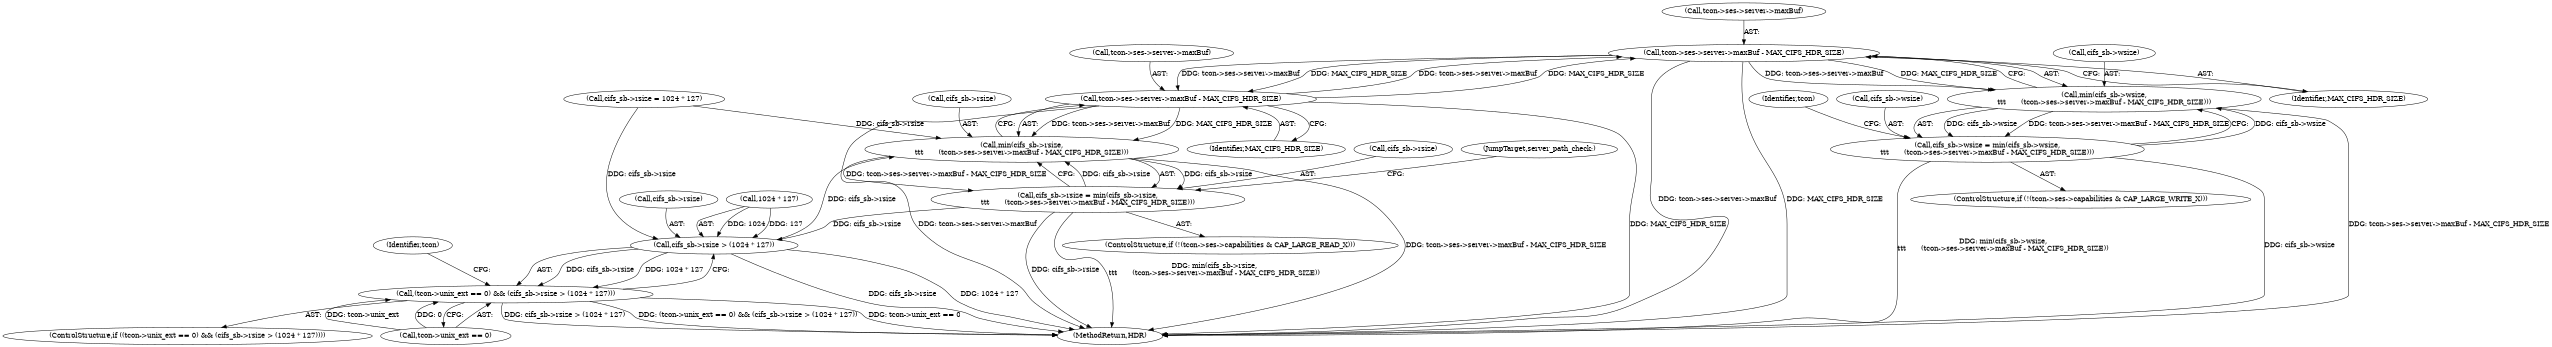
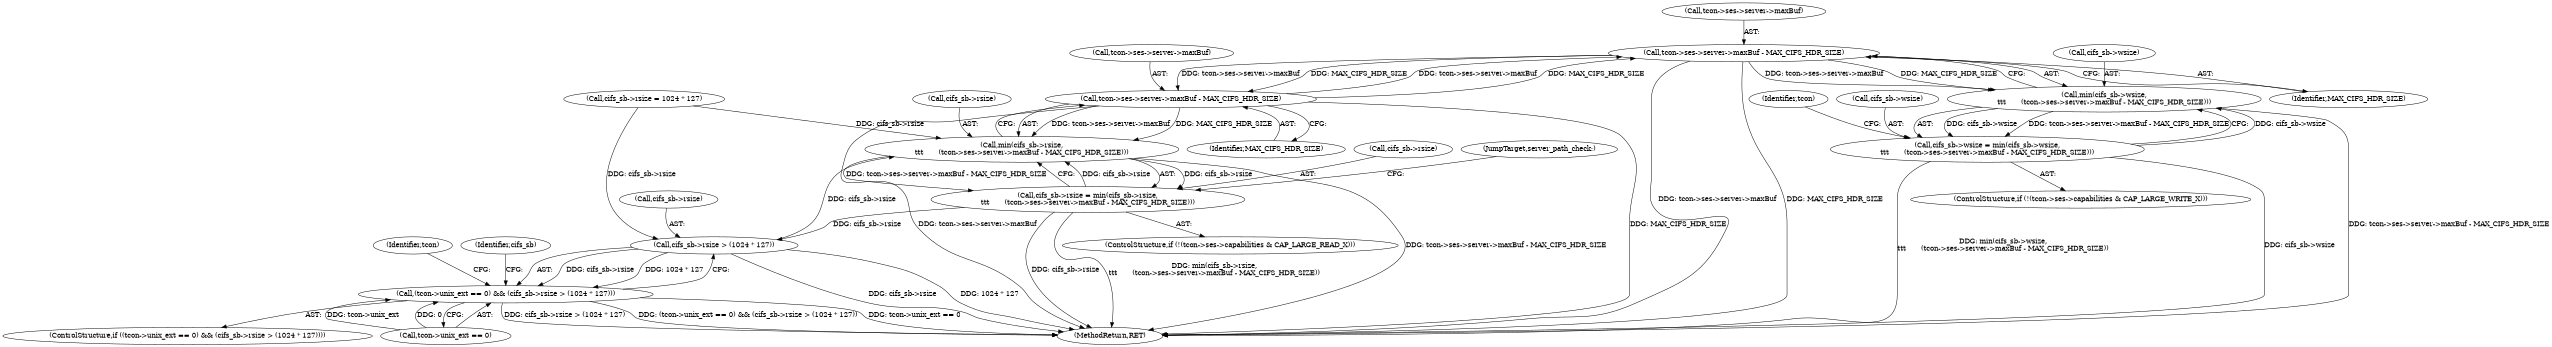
  digraph {
    n1 [label="(Call,tcon->ses->server->maxBuf - MAX_CIFS_HDR_SIZE)"]
    n2 [label="(Call,tcon->ses->server->maxBuf - MAX_CIFS_HDR_SIZE)"]
    n3 [label="(Call,min(cifs_sb->wsize,\n\t\t\t       (tcon->ses->server->maxBuf - MAX_CIFS_HDR_SIZE)))"]
-   n4 [label="(MethodReturn,HDR)"]
+   n4 [label="(MethodReturn,RET)"]
    n5 [label="(Identifier,MAX_CIFS_HDR_SIZE)"]
    n6 [label="(Call,min(cifs_sb->rsize,\n\t\t\t       (tcon->ses->server->maxBuf - MAX_CIFS_HDR_SIZE)))"]
    n7 [label="(Identifier,MAX_CIFS_HDR_SIZE)"]
    n8 [label="(Call,cifs_sb->wsize = min(cifs_sb->wsize,\n\t\t\t       (tcon->ses->server->maxBuf - MAX_CIFS_HDR_SIZE)))"]
    n9 [label="(Call,cifs_sb->rsize = min(cifs_sb->rsize,\n\t\t\t       (tcon->ses->server->maxBuf - MAX_CIFS_HDR_SIZE)))"]
    n10 [label="(ControlStructure,if (!(tcon->ses->capabilities & CAP_LARGE_WRITE_X)))"]
    n11 [label="(Call,cifs_sb->rsize > (1024 * 127))"]
    n12 [label="(ControlStructure,if (!(tcon->ses->capabilities & CAP_LARGE_READ_X)))"]
    n13 [label="(Call,(tcon->unix_ext == 0) && (cifs_sb->rsize > (1024 * 127)))"]
    n14 [label="(ControlStructure,if ((tcon->unix_ext == 0) && (cifs_sb->rsize > (1024 * 127))))"]
    n15 [label="(Call,tcon->unix_ext == 0)"]
-   n16 [label="(Call,1024 * 127)"]
    n17 [label="(Call,cifs_sb->wsize)"]
    n18 [label="(Call,tcon->ses->server->maxBuf)"]
+   n19 [label="(Identifier,cifs_sb)"]
    n20 [label="(Call,cifs_sb->rsize)"]
    n21 [label="(Call,cifs_sb->rsize = 1024 * 127)"]
    n22 [label="(Identifier,tcon)"]
    n23 [label="(JumpTarget,server_path_check:)"]
    n24 [label="(Call,cifs_sb->rsize)"]
    n25 [label="(Call,cifs_sb->wsize)"]
    n26 [label="(Identifier,tcon)"]
    n27 [label="(Call,cifs_sb->rsize)"]
    n28 [label="(Call,tcon->ses->server->maxBuf)"]
    n1 -> n2 [label="DDG: tcon->ses->server->maxBuf"]
    n1 -> n2 [label="DDG: MAX_CIFS_HDR_SIZE"]
    n1 -> n3 [label="AST: "]
    n1 -> n3 [label="DDG: tcon->ses->server->maxBuf"]
    n1 -> n3 [label="DDG: MAX_CIFS_HDR_SIZE"]
    n1 -> n4 [label="DDG: tcon->ses->server->maxBuf"]
    n1 -> n4 [label="DDG: MAX_CIFS_HDR_SIZE"]
    n1 -> n5 [label="CFG: "]
    n2 -> n1 [label="DDG: tcon->ses->server->maxBuf"]
    n2 -> n1 [label="DDG: MAX_CIFS_HDR_SIZE"]
    n2 -> n4 [label="DDG: MAX_CIFS_HDR_SIZE"]
    n2 -> n4 [label="DDG: tcon->ses->server->maxBuf"]
    n2 -> n6 [label="AST: "]
    n2 -> n6 [label="DDG: tcon->ses->server->maxBuf"]
    n2 -> n6 [label="DDG: MAX_CIFS_HDR_SIZE"]
    n2 -> n7 [label="CFG: "]
    n3 -> n1 [label="CFG: "]
    n3 -> n4 [label="DDG: tcon->ses->server->maxBuf - MAX_CIFS_HDR_SIZE"]
    n3 -> n8 [label="AST: "]
    n3 -> n8 [label="DDG: cifs_sb->wsize"]
    n3 -> n8 [label="DDG: tcon->ses->server->maxBuf - MAX_CIFS_HDR_SIZE"]
    n5 -> n1 [label="AST: "]
    n6 -> n2 [label="CFG: "]
    n6 -> n4 [label="DDG: tcon->ses->server->maxBuf - MAX_CIFS_HDR_SIZE"]
    n6 -> n9 [label="AST: "]
    n6 -> n9 [label="DDG: cifs_sb->rsize"]
    n6 -> n9 [label="DDG: tcon->ses->server->maxBuf - MAX_CIFS_HDR_SIZE"]
    n7 -> n2 [label="AST: "]
    n8 -> n3 [label="CFG: "]
    n8 -> n3 [label="DDG: cifs_sb->wsize"]
    n8 -> n4 [label="DDG: min(cifs_sb->wsize,\n\t\t\t       (tcon->ses->server->maxBuf - MAX_CIFS_HDR_SIZE))"]
    n8 -> n4 [label="DDG: cifs_sb->wsize"]
    n8 -> n10 [label="AST: "]
    n9 -> n4 [label="DDG: cifs_sb->rsize"]
    n9 -> n4 [label="DDG: min(cifs_sb->rsize,\n\t\t\t       (tcon->ses->server->maxBuf - MAX_CIFS_HDR_SIZE))"]
    n9 -> n6 [label="CFG: "]
    n9 -> n6 [label="DDG: cifs_sb->rsize"]
    n9 -> n11 [label="DDG: cifs_sb->rsize"]
    n9 -> n12 [label="AST: "]
    n11 -> n4 [label="DDG: 1024 * 127"]
    n11 -> n4 [label="DDG: cifs_sb->rsize"]
    n11 -> n6 [label="DDG: cifs_sb->rsize"]
    n11 -> n13 [label="AST: "]
    n11 -> n13 [label="DDG: cifs_sb->rsize"]
    n11 -> n13 [label="DDG: 1024 * 127"]
    n13 -> n4 [label="DDG: (tcon->unix_ext == 0) && (cifs_sb->rsize > (1024 * 127))"]
    n13 -> n4 [label="DDG: tcon->unix_ext == 0"]
    n13 -> n4 [label="DDG: cifs_sb->rsize > (1024 * 127)"]
    n13 -> n11 [label="CFG: "]
    n13 -> n14 [label="AST: "]
    n13 -> n15 [label="CFG: "]
    n15 -> n13 [label="AST: "]
    n15 -> n13 [label="DDG: tcon->unix_ext"]
    n15 -> n13 [label="DDG: 0"]
-   n16 -> n11 [label="AST: "]
-   n16 -> n11 [label="DDG: 1024"]
-   n16 -> n11 [label="DDG: 127"]
    n17 -> n3 [label="AST: "]
    n18 -> n2 [label="AST: "]
+   n19 -> n13 [label="CFG: "]
    n20 -> n11 [label="AST: "]
    n21 -> n6 [label="DDG: cifs_sb->rsize"]
    n21 -> n11 [label="DDG: cifs_sb->rsize"]
    n22 -> n8 [label="CFG: "]
    n23 -> n9 [label="CFG: "]
    n24 -> n6 [label="AST: "]
    n25 -> n8 [label="AST: "]
    n26 -> n13 [label="CFG: "]
    n27 -> n9 [label="AST: "]
    n28 -> n1 [label="AST: "]
  }
